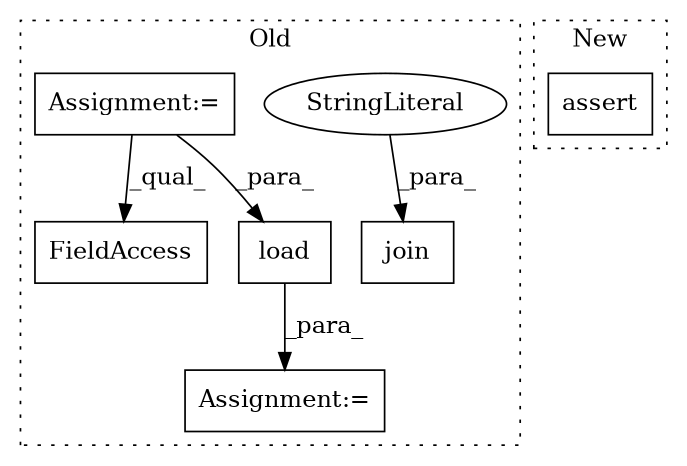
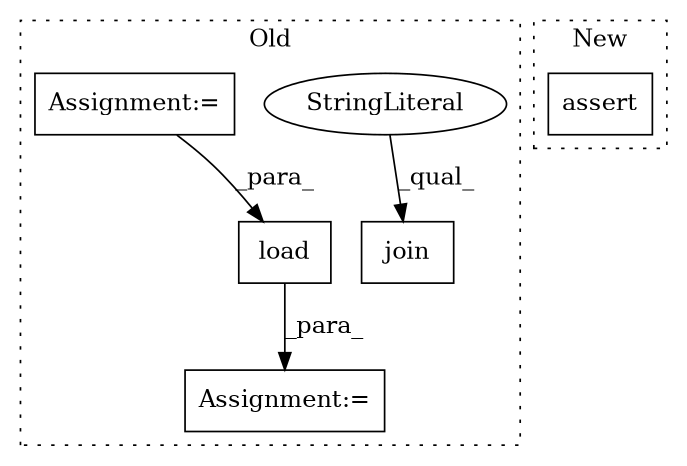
  digraph {
    node [a=32 l="5,1" shape=box]
    n1 [label=join s="6316,6365"]
-   n2 [a=22 l=7 label=FieldAccess s=6308]
    n3 [a=45 l=34 label=StringLiteral s=6331 shape=ellipse]
    n4 [a=7 l=1 label="Assignment:=" s=6376]
    n5 [label=load s="6383,6397"]
    n6 [a=7 l=2 label="Assignment:=" s=6229]
    n7 [a=6 l=7 label=assert s=6795]
    subgraph cluster_1 {
      label=Old
      style=dotted
      n1
-     n2
      n3
      n4
      n5
      n6
    }
    subgraph cluster_2 {
      label=New
      style=dotted
      n7
    }
-   n3 -> n1 [label=_para_]
+   n3 -> n1 [label=_qual_]
    n5 -> n4 [label=_para_]
-   n6 -> n2 [label=_qual_]
    n6 -> n5 [label=_para_]
  }
